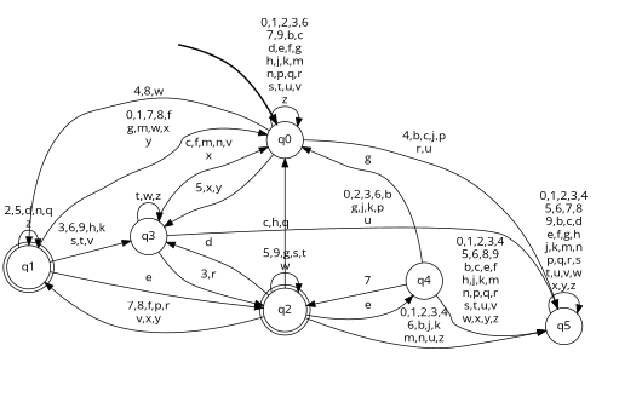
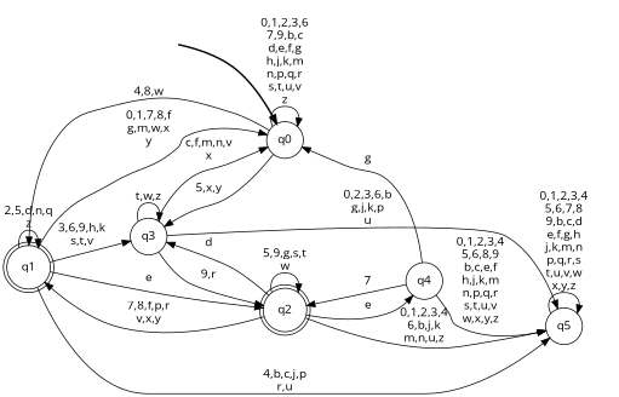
  digraph {
    fontname="Open Sans"
    rankdir=LR
    node [fontname="Open Sans" shape=circle style=filled color=black fillcolor=white]
    edge [fontname="Open Sans"]
    __start0 [height=0 shape=none style=invis width=0 color="" fillcolor=""]
    n2 [label=q0]
    n3 [label=q1 shape=doublecircle style="rounded,filled"]
    n4 [label=q3]
    n5 [label=q2 shape=doublecircle style="rounded,filled"]
    n6 [label=q5]
    n7 [label=q4]
    subgraph cluster_1 {
      nodesep=0.15
      ranksep=0.15
      style=invis
      __start0
      n2
    }
    __start0 -> n2 [penwidth=2]
    n2 -> n2 [label="0,1,2,3,6\n7,9,b,c\nd,e,f,g\nh,j,k,m\nn,p,q,r\ns,t,u,v\nz"]
    n2 -> n3 [label="4,8,w"]
    n2 -> n4 [label="5,x,y"]
    n3 -> n2 [label="0,1,7,8,f\ng,m,w,x\ny"]
    n3 -> n3 [label="2,5,d,n,q\nz"]
    n3 -> n4 [label="3,6,9,h,k\ns,t,v"]
    n3 -> n5 [label=e]
-   n2 -> n6 [label="4,b,c,j,p\nr,u"]
+   n3 -> n6 [label="4,b,c,j,p\nr,u"]
    n4 -> n2 [label="c,f,m,n,v\nx"]
    n4 -> n4 [label="t,w,z"]
-   n4 -> n5 [label="3,r"]
+   n4 -> n5 [label="9,r"]
    n4 -> n6 [label="0,2,3,6,b\ng,j,k,p\nu"]
-   n5 -> n2 [label="c,h,q"]
    n5 -> n3 [label="7,8,f,p,r\nv,x,y"]
    n5 -> n4 [label=d]
    n5 -> n5 [label="5,9,g,s,t\nw"]
    n5 -> n6 [label="0,1,2,3,4\n6,b,j,k\nm,n,u,z"]
    n5 -> n7 [label=e]
    n6 -> n6 [label="0,1,2,3,4\n5,6,7,8\n9,b,c,d\ne,f,g,h\nj,k,m,n\np,q,r,s\nt,u,v,w\nx,y,z"]
    n7 -> n2 [label=g]
    n7 -> n5 [label=7]
    n7 -> n6 [label="0,1,2,3,4\n5,6,8,9\nb,c,e,f\nh,j,k,m\nn,p,q,r\ns,t,u,v\nw,x,y,z"]
  }
